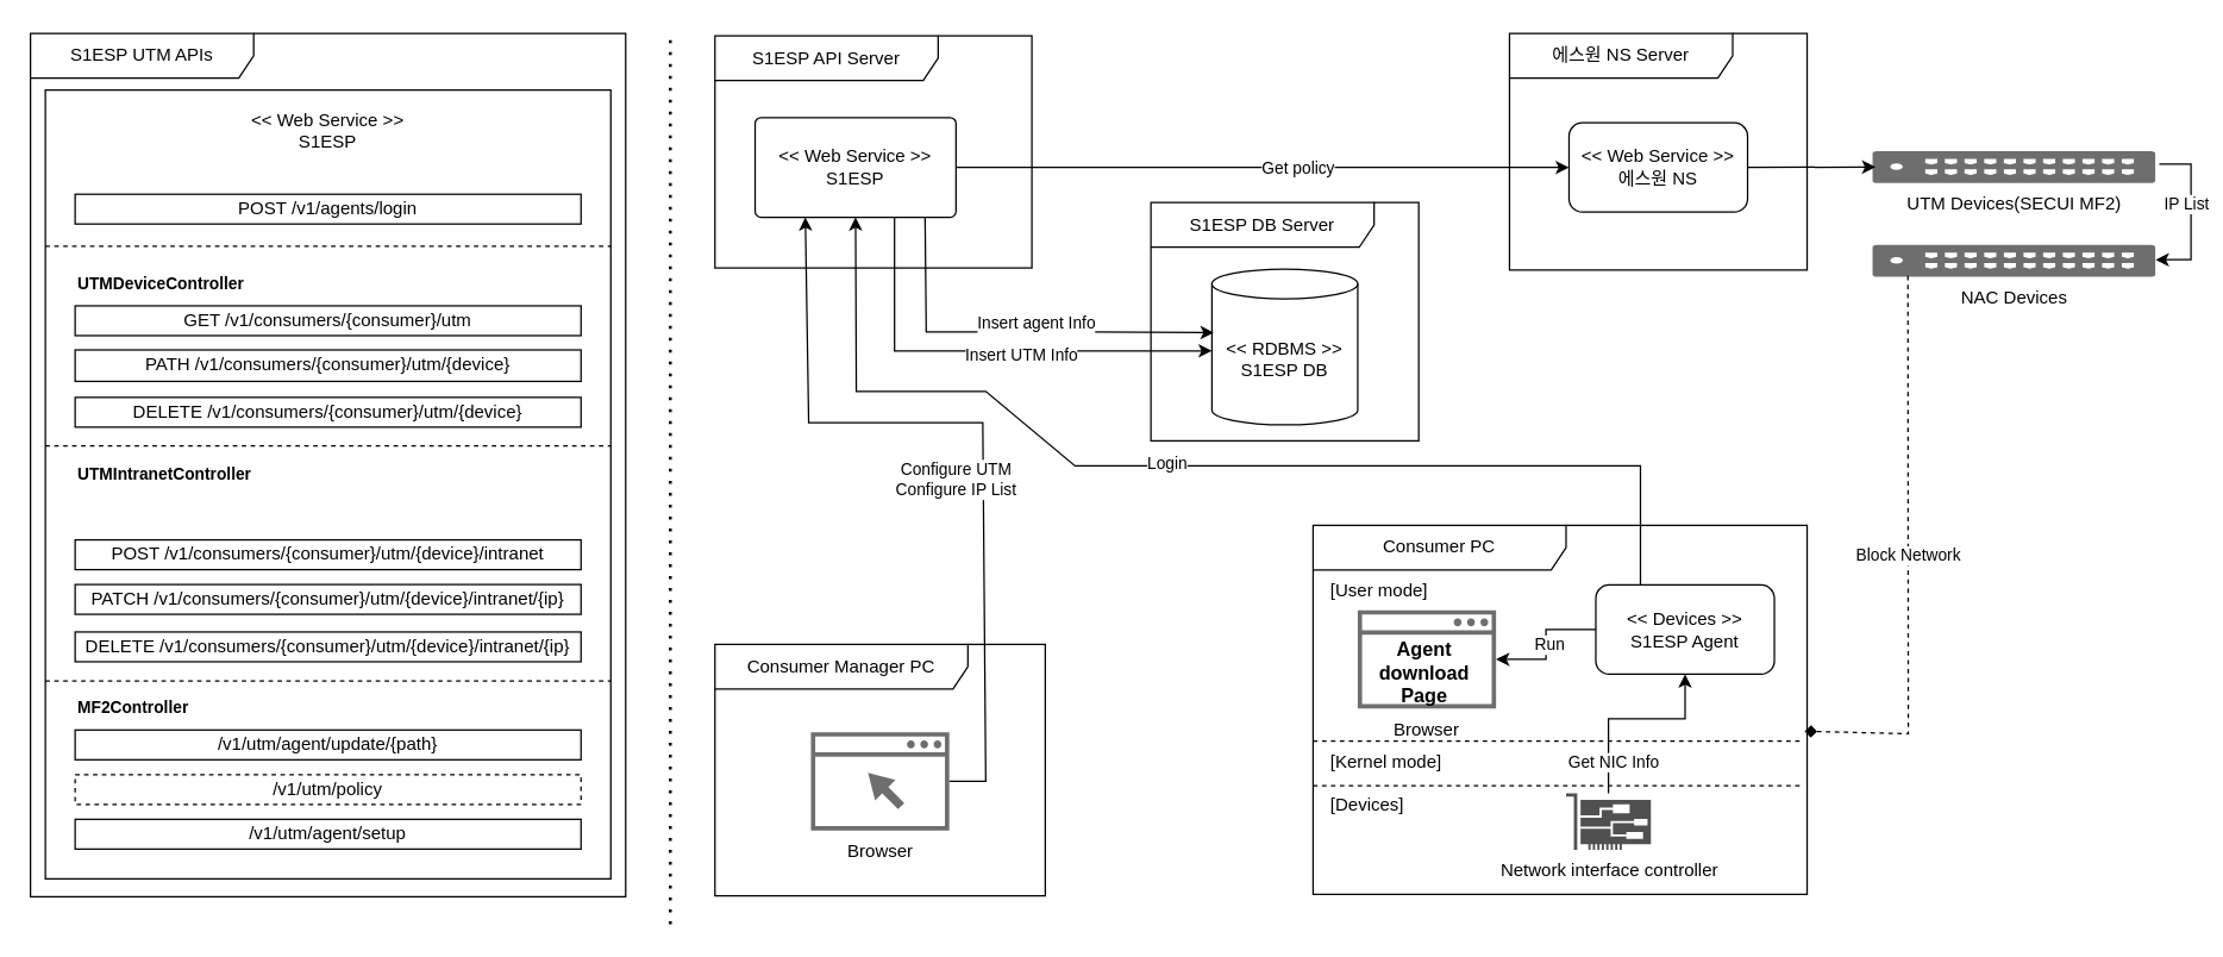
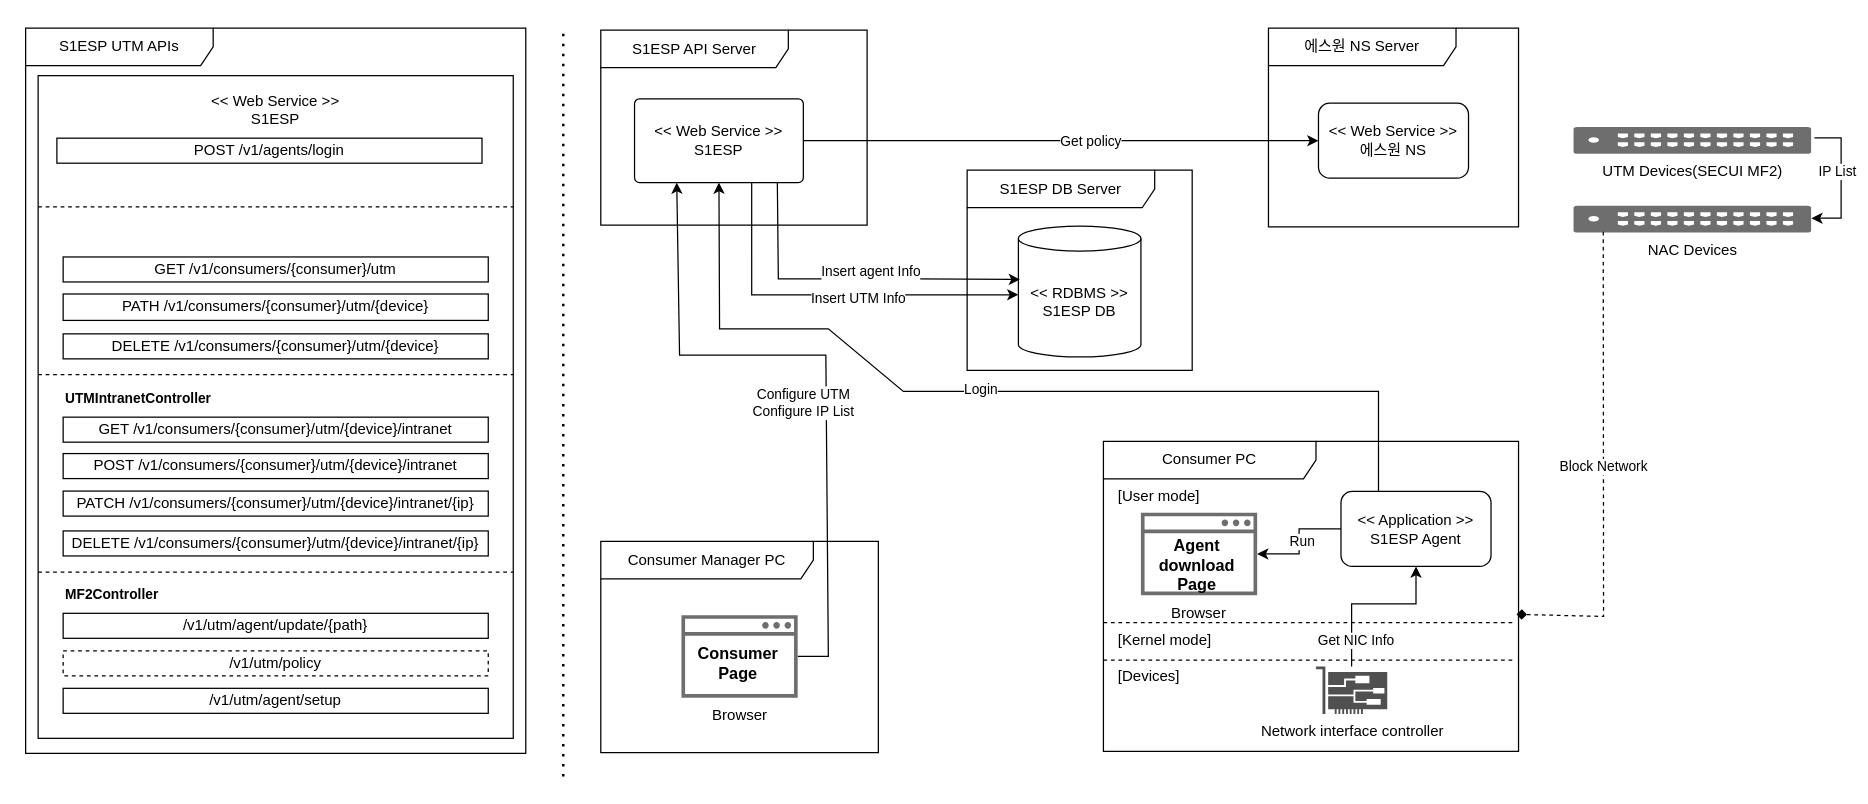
  <mxCell id="0" />
  <mxCell id="1" parent="0" />
  <mxCell id="2" value="&amp;lt;&amp;lt; Web Service&lt;span style=&quot;background-color: initial;&quot;&gt;&amp;nbsp;&amp;gt;&amp;gt;&lt;/span&gt;&lt;div&gt;S1ESP&lt;/div&gt;&lt;div&gt;&lt;br&gt;&lt;/div&gt;&lt;div&gt;&lt;br&gt;&lt;/div&gt;&lt;div&gt;&lt;br&gt;&lt;/div&gt;&lt;div&gt;&lt;br&gt;&lt;/div&gt;&lt;div&gt;&lt;br&gt;&lt;/div&gt;&lt;div&gt;&lt;br&gt;&lt;/div&gt;&lt;div&gt;&lt;br&gt;&lt;/div&gt;&lt;div&gt;&lt;br&gt;&lt;/div&gt;&lt;div&gt;&lt;br&gt;&lt;/div&gt;&lt;div&gt;&lt;br&gt;&lt;/div&gt;&lt;div&gt;&lt;br&gt;&lt;/div&gt;&lt;div&gt;&lt;br&gt;&lt;/div&gt;&lt;div&gt;&lt;br&gt;&lt;/div&gt;&lt;div&gt;&lt;br&gt;&lt;/div&gt;&lt;div&gt;&lt;br&gt;&lt;/div&gt;&lt;div&gt;&lt;br&gt;&lt;/div&gt;&lt;div&gt;&lt;br&gt;&lt;/div&gt;&lt;div&gt;&lt;br&gt;&lt;/div&gt;&lt;div&gt;&lt;br&gt;&lt;/div&gt;&lt;div&gt;&lt;br&gt;&lt;/div&gt;&lt;div&gt;&lt;br&gt;&lt;/div&gt;&lt;div&gt;&lt;br&gt;&lt;/div&gt;&lt;div&gt;&lt;br&gt;&lt;/div&gt;&lt;div&gt;&lt;br&gt;&lt;/div&gt;&lt;div&gt;&lt;br&gt;&lt;/div&gt;&lt;div&gt;&lt;br&gt;&lt;/div&gt;&lt;div&gt;&lt;br&gt;&lt;/div&gt;&lt;div&gt;&lt;br&gt;&lt;/div&gt;&lt;div&gt;&lt;br&gt;&lt;/div&gt;&lt;div&gt;&lt;br&gt;&lt;/div&gt;&lt;div&gt;&lt;br&gt;&lt;/div&gt;&lt;div&gt;&lt;br&gt;&lt;/div&gt;&lt;div&gt;&lt;br&gt;&lt;/div&gt;" style="rounded=1;whiteSpace=wrap;html=1;arcSize=0;" vertex="1" parent="1"><mxGeometry x="30" y="60" width="380" height="530" as="geometry" /></mxCell>
  <mxCell id="3" value="S1ESP UTM APIs" style="shape=umlFrame;whiteSpace=wrap;html=1;pointerEvents=0;width=150;height=30;" vertex="1" parent="1"><mxGeometry x="20" y="22" width="400" height="580" as="geometry" /></mxCell>
  <mxCell id="4" value="Consumer PC" style="shape=umlFrame;whiteSpace=wrap;html=1;pointerEvents=0;recursiveResize=0;container=1;collapsible=0;width=170;" vertex="1" parent="1"><mxGeometry x="882" y="352.5" width="332" height="247.94" as="geometry" /></mxCell>
  <mxCell id="5" value="[User mode]" style="text;html=1;" vertex="1" parent="4"><mxGeometry width="100" height="20" relative="1" as="geometry"><mxPoint x="10" y="30" as="offset" /></mxGeometry></mxCell>
  <mxCell id="6" value="" style="line;strokeWidth=1;dashed=1;labelPosition=center;verticalLabelPosition=bottom;align=left;verticalAlign=top;spacingLeft=20;spacingTop=15;html=1;whiteSpace=wrap;" vertex="1" parent="4"><mxGeometry y="170" width="330" height="10" as="geometry" /></mxCell>
  <mxCell id="7" style="edgeStyle=orthogonalEdgeStyle;rounded=0;orthogonalLoop=1;jettySize=auto;html=1;" edge="1" parent="4" source="9" target="16"><mxGeometry relative="1" as="geometry" /></mxCell>
  <mxCell id="8" value="Run" style="edgeLabel;html=1;align=center;verticalAlign=middle;resizable=0;points=[];" vertex="1" connectable="0" parent="7"><mxGeometry x="-0.272" relative="1" as="geometry"><mxPoint y="10" as="offset" /></mxGeometry></mxCell>
- <mxCell id="9" value="&lt;div&gt;&amp;lt;&amp;lt; Devices &amp;gt;&amp;gt;&lt;/div&gt;S1ESP Agent" style="rounded=1;whiteSpace=wrap;html=1;" vertex="1" parent="4"><mxGeometry x="190" y="40" width="120" height="60" as="geometry" /></mxCell>
+ <mxCell id="9" value="&lt;div&gt;&amp;lt;&amp;lt; Application &amp;gt;&amp;gt;&lt;/div&gt;S1ESP Agent" style="rounded=1;whiteSpace=wrap;html=1;" vertex="1" parent="4"><mxGeometry x="190" y="40" width="120" height="60" as="geometry" /></mxCell>
  <mxCell id="10" value="" style="line;strokeWidth=1;dashed=1;labelPosition=center;verticalLabelPosition=bottom;align=left;verticalAlign=top;spacingLeft=20;spacingTop=15;html=1;whiteSpace=wrap;" vertex="1" parent="4"><mxGeometry y="140" width="330" height="10" as="geometry" /></mxCell>
  <mxCell id="11" style="edgeStyle=orthogonalEdgeStyle;rounded=0;orthogonalLoop=1;jettySize=auto;html=1;entryX=0.5;entryY=1;entryDx=0;entryDy=0;" edge="1" parent="4" source="13" target="9"><mxGeometry relative="1" as="geometry"><Array as="points"><mxPoint x="198" y="130" /><mxPoint x="250" y="130" /></Array></mxGeometry></mxCell>
  <mxCell id="12" value="Get NIC Info" style="edgeLabel;html=1;align=center;verticalAlign=middle;resizable=0;points=[];" vertex="1" connectable="0" parent="11"><mxGeometry x="-0.042" y="-2" relative="1" as="geometry"><mxPoint x="-10" y="27" as="offset" /></mxGeometry></mxCell>
  <mxCell id="13" value="Network interface controller" style="sketch=0;pointerEvents=1;shadow=0;dashed=0;html=1;strokeColor=none;fillColor=#505050;labelPosition=center;verticalLabelPosition=bottom;verticalAlign=top;outlineConnect=0;align=center;shape=mxgraph.office.devices.nic;" vertex="1" parent="4"><mxGeometry x="170" y="180" width="57" height="38" as="geometry" /></mxCell>
  <mxCell id="14" value="[Kernel mode]" style="text;html=1;" vertex="1" parent="4"><mxGeometry x="10" y="145" width="100" height="20" as="geometry" /></mxCell>
  <mxCell id="15" value="[Devices]" style="text;html=1;" vertex="1" parent="4"><mxGeometry x="10" y="174" width="100" height="20" as="geometry" /></mxCell>
  <mxCell id="16" value="Browser" style="sketch=0;pointerEvents=1;shadow=0;dashed=0;html=1;strokeColor=none;fillColor=#6E6E6E;aspect=fixed;labelPosition=center;verticalLabelPosition=bottom;verticalAlign=top;align=center;outlineConnect=0;shape=mxgraph.vvd.web_browser;strokeWidth=1;" vertex="1" parent="4"><mxGeometry x="30" y="57.0" width="92.95" height="66" as="geometry" /></mxCell>
  <mxCell id="17" value="&lt;font style=&quot;font-size: 13px;&quot;&gt;&lt;b&gt;Agent download&lt;br&gt;Page&lt;/b&gt;&lt;/font&gt;" style="text;html=1;align=center;verticalAlign=middle;whiteSpace=wrap;rounded=0;fillColor=default;" vertex="1" parent="4"><mxGeometry x="40" y="79.47" width="70" height="39.47" as="geometry" /></mxCell>
  <mxCell id="18" value="&amp;lt;&amp;lt; RDBMS &amp;gt;&amp;gt;&lt;div&gt;S1ESP DB&lt;/div&gt;" style="shape=cylinder3;whiteSpace=wrap;html=1;boundedLbl=1;backgroundOutline=1;size=10;" vertex="1" parent="1"><mxGeometry x="814" y="180.26" width="98" height="104.74" as="geometry" /></mxCell>
  <mxCell id="19" value="UTM Devices(SECUI MF2)" style="verticalLabelPosition=bottom;sketch=0;html=1;fillColor=#6E6E6E;strokeColor=none;verticalAlign=top;pointerEvents=1;align=center;shape=mxgraph.cisco_safe.security_icons.utm;" vertex="1" parent="1"><mxGeometry x="1258" y="101" width="190" height="21.5" as="geometry" /></mxCell>
- <mxCell id="20" style="rounded=0;orthogonalLoop=1;jettySize=auto;html=1;exitX=1;exitY=0.5;exitDx=0;exitDy=0;entryX=0.01;entryY=0.499;entryDx=0;entryDy=0;entryPerimeter=0;" edge="1" parent="1" source="23" target="19"><mxGeometry relative="1" as="geometry"><mxPoint x="1361.68" y="71.38" as="sourcePoint" /><mxPoint x="1971.68" y="-198.62" as="targetPoint" /></mxGeometry></mxCell>
  <mxCell id="21" value="S1ESP DB Server" style="shape=umlFrame;whiteSpace=wrap;html=1;pointerEvents=0;width=150;height=30;" vertex="1" parent="1"><mxGeometry x="773" y="135.63" width="180" height="160" as="geometry" /></mxCell>
  <mxCell id="22" value="에스원 NS Server" style="shape=umlFrame;whiteSpace=wrap;html=1;pointerEvents=0;width=150;height=30;" vertex="1" parent="1"><mxGeometry x="1014" y="22" width="200" height="159" as="geometry" /></mxCell>
  <mxCell id="23" value="&amp;lt;&amp;lt; Web Service &amp;gt;&amp;gt;&lt;br&gt;에스원 NS" style="rounded=1;whiteSpace=wrap;html=1;" vertex="1" parent="1"><mxGeometry x="1054" y="82" width="120" height="60" as="geometry" /></mxCell>
  <mxCell id="24" value="/v1/utm/policy" style="rounded=0;whiteSpace=wrap;html=1;dashed=1;" vertex="1" parent="1"><mxGeometry x="50" y="520" width="340" height="20" as="geometry" /></mxCell>
  <mxCell id="25" value="/v1/utm/agent/update/{path}" style="rounded=0;whiteSpace=wrap;html=1;" vertex="1" parent="1"><mxGeometry x="50" y="490" width="340" height="20" as="geometry" /></mxCell>
  <mxCell id="26" value="NAC Devices" style="verticalLabelPosition=bottom;sketch=0;html=1;fillColor=#6E6E6E;strokeColor=none;verticalAlign=top;pointerEvents=1;align=center;shape=mxgraph.cisco_safe.security_icons.utm;" vertex="1" parent="1"><mxGeometry x="1258" y="164" width="190" height="21.5" as="geometry" /></mxCell>
  <mxCell id="27" value="IP List" style="rounded=0;orthogonalLoop=1;jettySize=auto;html=1;entryX=1.001;entryY=0.467;entryDx=0;entryDy=0;entryPerimeter=0;exitX=1.014;exitY=0.409;exitDx=0;exitDy=0;exitPerimeter=0;edgeStyle=orthogonalEdgeStyle;" edge="1" parent="1" source="19" target="26"><mxGeometry x="-0.097" y="-3" relative="1" as="geometry"><mxPoint x="1619" y="279.562" as="sourcePoint" /><mxPoint x="1621.47" y="346.054" as="targetPoint" /><Array as="points"><mxPoint x="1472" y="109.5" /><mxPoint x="1472" y="174.5" /></Array><mxPoint as="offset" /></mxGeometry></mxCell>
  <mxCell id="28" style="rounded=0;orthogonalLoop=1;jettySize=auto;html=1;dashed=1;entryX=0.995;entryY=0.558;entryDx=0;entryDy=0;entryPerimeter=0;exitX=0.125;exitY=0.971;exitDx=0;exitDy=0;exitPerimeter=0;endArrow=diamond;" edge="1" parent="1" source="26" target="4"><mxGeometry relative="1" as="geometry"><mxPoint x="1373" y="569.5" as="targetPoint" /><Array as="points"><mxPoint x="1282" y="492.5" /></Array></mxGeometry></mxCell>
  <mxCell id="29" value="Block Network" style="edgeLabel;html=1;align=center;verticalAlign=middle;resizable=0;points=[];" vertex="1" connectable="0" parent="28"><mxGeometry x="0.091" y="-2" relative="1" as="geometry"><mxPoint x="2" y="-18" as="offset" /></mxGeometry></mxCell>
  <mxCell id="30" value="/v1/utm/agent/setup" style="rounded=0;whiteSpace=wrap;html=1;" vertex="1" parent="1"><mxGeometry x="50" y="550" width="340" height="20" as="geometry" /></mxCell>
+ <mxCell id="31" value="GET /v1/consumers/{consumer}/utm/{device}/intranet" style="rounded=0;whiteSpace=wrap;html=1;" vertex="1" parent="1"><mxGeometry x="50" y="333.13" width="340" height="20" as="geometry" /></mxCell>
  <mxCell id="32" value="GET /v1/consumers/{consumer}/utm" style="rounded=0;whiteSpace=wrap;html=1;" vertex="1" parent="1"><mxGeometry x="50" y="205" width="340" height="20" as="geometry" /></mxCell>
  <mxCell id="33" value="PATH&amp;nbsp;/v1/consumers/{consumer}/utm/{device}" style="rounded=0;whiteSpace=wrap;html=1;" vertex="1" parent="1"><mxGeometry x="50" y="234.62" width="340" height="21.13" as="geometry" /></mxCell>
  <mxCell id="34" value="DELETE&amp;nbsp;/v1/consumers/{consumer}/utm/{device}" style="rounded=0;whiteSpace=wrap;html=1;" vertex="1" parent="1"><mxGeometry x="50" y="266.5" width="340" height="20" as="geometry" /></mxCell>
  <mxCell id="35" value="POST /v1/consumers/{consumer}/utm/{device}/intranet" style="rounded=0;whiteSpace=wrap;html=1;" vertex="1" parent="1"><mxGeometry x="50" y="362.25" width="340" height="20" as="geometry" /></mxCell>
  <mxCell id="36" value="PATCH /v1/consumers/{consumer}/utm/{device}/intranet/{ip}" style="rounded=0;whiteSpace=wrap;html=1;" vertex="1" parent="1"><mxGeometry x="50" y="392.25" width="340" height="20" as="geometry" /></mxCell>
  <mxCell id="37" value="DELETE /v1/consumers/{consumer}/utm/{device}/intranet/{ip}" style="rounded=0;whiteSpace=wrap;html=1;" vertex="1" parent="1"><mxGeometry x="50" y="424.13" width="340" height="20" as="geometry" /></mxCell>
- <mxCell id="38" value="POST&amp;nbsp;/v1/agents/login" style="rounded=0;whiteSpace=wrap;html=1;" vertex="1" parent="1"><mxGeometry x="50" y="130" width="340" height="20" as="geometry" /></mxCell>
+ <mxCell id="38" value="POST&amp;nbsp;/v1/agents/login" style="rounded=0;whiteSpace=wrap;html=1;" vertex="1" parent="1"><mxGeometry x="45" y="110" width="340" height="20" as="geometry" /></mxCell>
  <mxCell id="39" value="" style="line;strokeWidth=1;dashed=1;labelPosition=center;verticalLabelPosition=bottom;align=left;verticalAlign=top;spacingLeft=20;spacingTop=15;html=1;whiteSpace=wrap;" vertex="1" parent="1"><mxGeometry x="30" y="160" width="380" height="10" as="geometry" /></mxCell>
  <mxCell id="40" value="" style="line;strokeWidth=1;dashed=1;labelPosition=center;verticalLabelPosition=bottom;align=left;verticalAlign=top;spacingLeft=20;spacingTop=15;html=1;whiteSpace=wrap;" vertex="1" parent="1"><mxGeometry x="30" y="294.13" width="380" height="10" as="geometry" /></mxCell>
  <mxCell id="41" value="" style="line;strokeWidth=1;dashed=1;labelPosition=center;verticalLabelPosition=bottom;align=left;verticalAlign=top;spacingLeft=20;spacingTop=15;html=1;whiteSpace=wrap;" vertex="1" parent="1"><mxGeometry x="30" y="452" width="380" height="10" as="geometry" /></mxCell>
  <mxCell id="42" value="&lt;b style=&quot;font-size: 11px;&quot;&gt;&lt;font style=&quot;font-size: 11px;&quot;&gt;MF2Controller&lt;/font&gt;&lt;/b&gt;" style="text;html=1;align=left;verticalAlign=middle;whiteSpace=wrap;rounded=0;fontSize=11;" vertex="1" parent="1"><mxGeometry x="50" y="460" width="120" height="30" as="geometry" /></mxCell>
  <mxCell id="43" value="&lt;span style=&quot;font-size: 11px;&quot;&gt;&lt;b style=&quot;font-size: 11px;&quot;&gt;UTMIntranetController&lt;/b&gt;&lt;/span&gt;" style="text;html=1;align=left;verticalAlign=middle;whiteSpace=wrap;rounded=0;fontSize=11;" vertex="1" parent="1"><mxGeometry x="50" y="303.13" width="190" height="30" as="geometry" /></mxCell>
- <mxCell id="44" value="&lt;span style=&quot;font-size: 11px;&quot;&gt;&lt;b style=&quot;font-size: 11px;&quot;&gt;UTMDeviceController&lt;/b&gt;&lt;/span&gt;" style="text;html=1;align=left;verticalAlign=middle;whiteSpace=wrap;rounded=0;fontSize=11;" vertex="1" parent="1"><mxGeometry x="50" y="175" width="190" height="30" as="geometry" /></mxCell>
  <mxCell id="45" style="rounded=0;orthogonalLoop=1;jettySize=auto;html=1;entryX=0;entryY=0.5;entryDx=0;entryDy=0;" edge="1" parent="1" source="47" target="23"><mxGeometry relative="1" as="geometry" /></mxCell>
  <mxCell id="46" value="Get policy" style="edgeLabel;html=1;align=center;verticalAlign=middle;resizable=0;points=[];" vertex="1" connectable="0" parent="45"><mxGeometry x="0.108" y="-5" relative="1" as="geometry"><mxPoint x="1" y="-5" as="offset" /></mxGeometry></mxCell>
  <mxCell id="47" value="&amp;lt;&amp;lt; Web Service&lt;span style=&quot;background-color: initial;&quot;&gt;&amp;nbsp;&amp;gt;&amp;gt;&lt;/span&gt;&lt;div&gt;S1ESP&lt;/div&gt;" style="rounded=1;whiteSpace=wrap;html=1;arcSize=6;" vertex="1" parent="1"><mxGeometry x="507" y="78.5" width="135" height="67" as="geometry" /></mxCell>
  <mxCell id="48" value="S1ESP API Server" style="shape=umlFrame;whiteSpace=wrap;html=1;pointerEvents=0;width=150;height=30;" vertex="1" parent="1"><mxGeometry x="480" y="23.5" width="213" height="156" as="geometry" /></mxCell>
  <mxCell id="49" style="rounded=0;orthogonalLoop=1;jettySize=auto;html=1;entryX=0.25;entryY=1;entryDx=0;entryDy=0;" edge="1" parent="1" source="55" target="47"><mxGeometry relative="1" as="geometry"><Array as="points"><mxPoint x="662" y="524.5" /><mxPoint x="660" y="283.5" /><mxPoint x="543" y="283.5" /></Array></mxGeometry></mxCell>
  <mxCell id="50" value="Configure UTM&lt;br&gt;Configure IP List" style="edgeLabel;html=1;align=center;verticalAlign=middle;resizable=0;points=[];" vertex="1" connectable="0" parent="49"><mxGeometry x="-0.127" relative="1" as="geometry"><mxPoint x="-19" y="-1" as="offset" /></mxGeometry></mxCell>
  <mxCell id="51" style="rounded=0;orthogonalLoop=1;jettySize=auto;html=1;entryX=0.5;entryY=1;entryDx=0;entryDy=0;exitX=0.25;exitY=0;exitDx=0;exitDy=0;" edge="1" parent="1" source="9" target="47"><mxGeometry relative="1" as="geometry"><Array as="points"><mxPoint x="1102" y="312.5" /><mxPoint x="722" y="312.5" /><mxPoint x="662" y="262.5" /><mxPoint x="575" y="262.5" /></Array></mxGeometry></mxCell>
  <mxCell id="52" value="Login" style="edgeLabel;html=1;align=center;verticalAlign=middle;resizable=0;points=[];" vertex="1" connectable="0" parent="51"><mxGeometry x="-0.021" y="2" relative="1" as="geometry"><mxPoint x="-36" y="-4" as="offset" /></mxGeometry></mxCell>
  <mxCell id="53" style="rounded=0;orthogonalLoop=1;jettySize=auto;html=1;exitX=0.846;exitY=1.005;exitDx=0;exitDy=0;exitPerimeter=0;entryX=0.013;entryY=0.408;entryDx=0;entryDy=0;entryPerimeter=0;" edge="1" parent="1" source="47" target="18"><mxGeometry relative="1" as="geometry"><mxPoint x="638" y="146.5" as="sourcePoint" /><mxPoint x="786" y="223" as="targetPoint" /><Array as="points"><mxPoint x="622" y="222.5" /><mxPoint x="732" y="222.5" /></Array></mxGeometry></mxCell>
  <mxCell id="54" value="Consumer Manager PC" style="shape=umlFrame;whiteSpace=wrap;html=1;pointerEvents=0;recursiveResize=0;container=1;collapsible=0;width=170;" vertex="1" parent="1"><mxGeometry x="480" y="432.5" width="222" height="169" as="geometry" /></mxCell>
  <mxCell id="55" value="Browser" style="sketch=0;pointerEvents=1;shadow=0;dashed=0;html=1;strokeColor=none;fillColor=#6E6E6E;aspect=fixed;labelPosition=center;verticalLabelPosition=bottom;verticalAlign=top;align=center;outlineConnect=0;shape=mxgraph.vvd.web_browser;strokeWidth=1;" vertex="1" parent="54"><mxGeometry x="64.52" y="59.0" width="92.95" height="66" as="geometry" /></mxCell>
+ <mxCell id="56" value="&lt;font style=&quot;font-size: 13px;&quot;&gt;&lt;b&gt;Consumer&lt;br&gt;Page&lt;/b&gt;&lt;/font&gt;" style="text;html=1;align=center;verticalAlign=middle;whiteSpace=wrap;rounded=0;fillColor=default;" vertex="1" parent="54"><mxGeometry x="74.52" y="77.41" width="70" height="39.47" as="geometry" /></mxCell>
  <mxCell id="57" style="rounded=0;orthogonalLoop=1;jettySize=auto;html=1;exitX=0.694;exitY=1.001;exitDx=0;exitDy=0;exitPerimeter=0;edgeStyle=orthogonalEdgeStyle;entryX=0;entryY=0;entryDx=0;entryDy=55;entryPerimeter=0;" edge="1" parent="1" source="47" target="18"><mxGeometry relative="1" as="geometry"><mxPoint x="602" y="192.5" as="sourcePoint" /><mxPoint x="792" y="242.5" as="targetPoint" /></mxGeometry></mxCell>
  <mxCell id="58" value="Insert agent Info" style="edgeLabel;html=1;align=center;verticalAlign=middle;resizable=0;points=[];" vertex="1" connectable="0" parent="57"><mxGeometry x="-0.459" y="-6" relative="1" as="geometry"><mxPoint x="101" y="-11" as="offset" /></mxGeometry></mxCell>
  <mxCell id="59" value="Insert UTM Info" style="edgeLabel;html=1;align=center;verticalAlign=middle;resizable=0;points=[];" vertex="1" connectable="0" parent="57"><mxGeometry x="0.077" y="-2" relative="1" as="geometry"><mxPoint x="12" as="offset" /></mxGeometry></mxCell>
  <mxCell id="60" value="" style="endArrow=none;dashed=1;html=1;dashPattern=1 3;strokeWidth=2;rounded=0;" edge="1" parent="1"><mxGeometry width="50" height="50" relative="1" as="geometry"><mxPoint x="450" y="620.5" as="sourcePoint" /><mxPoint x="450" y="20.5" as="targetPoint" /></mxGeometry></mxCell>
